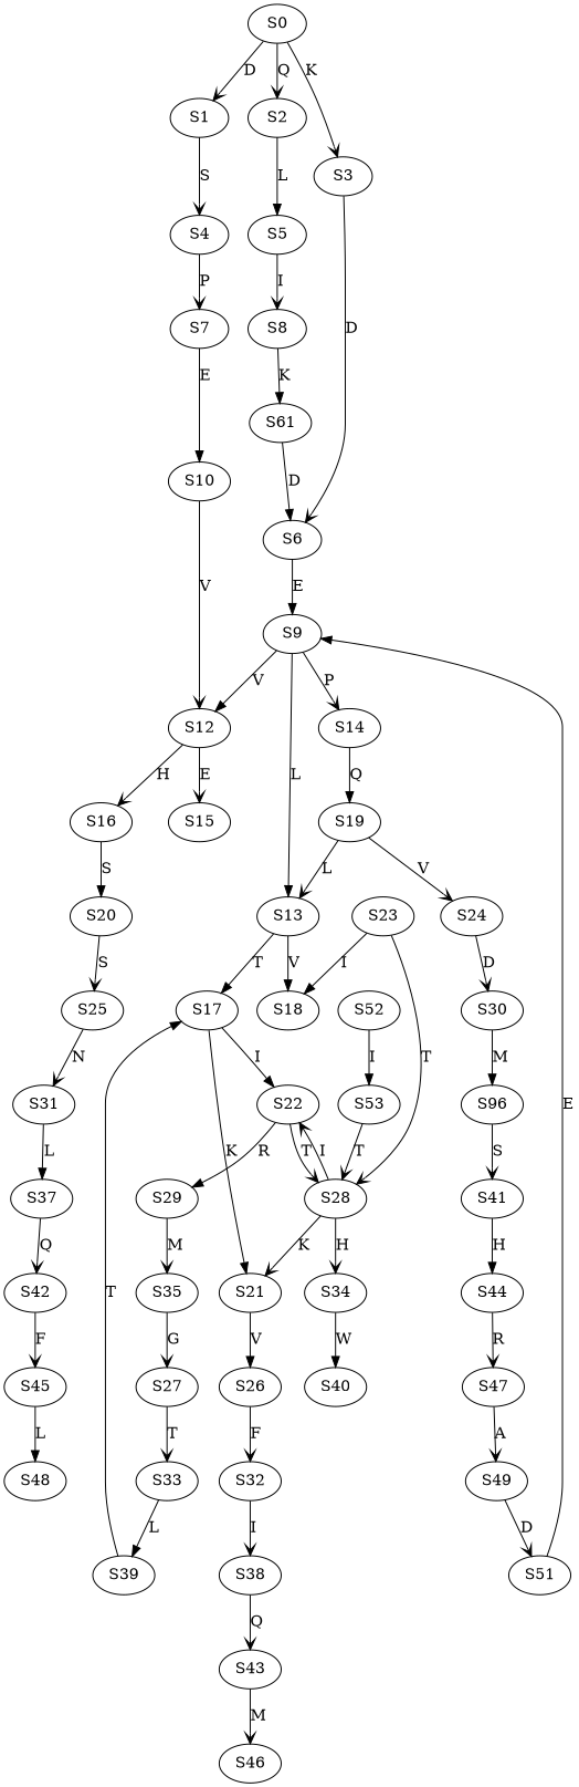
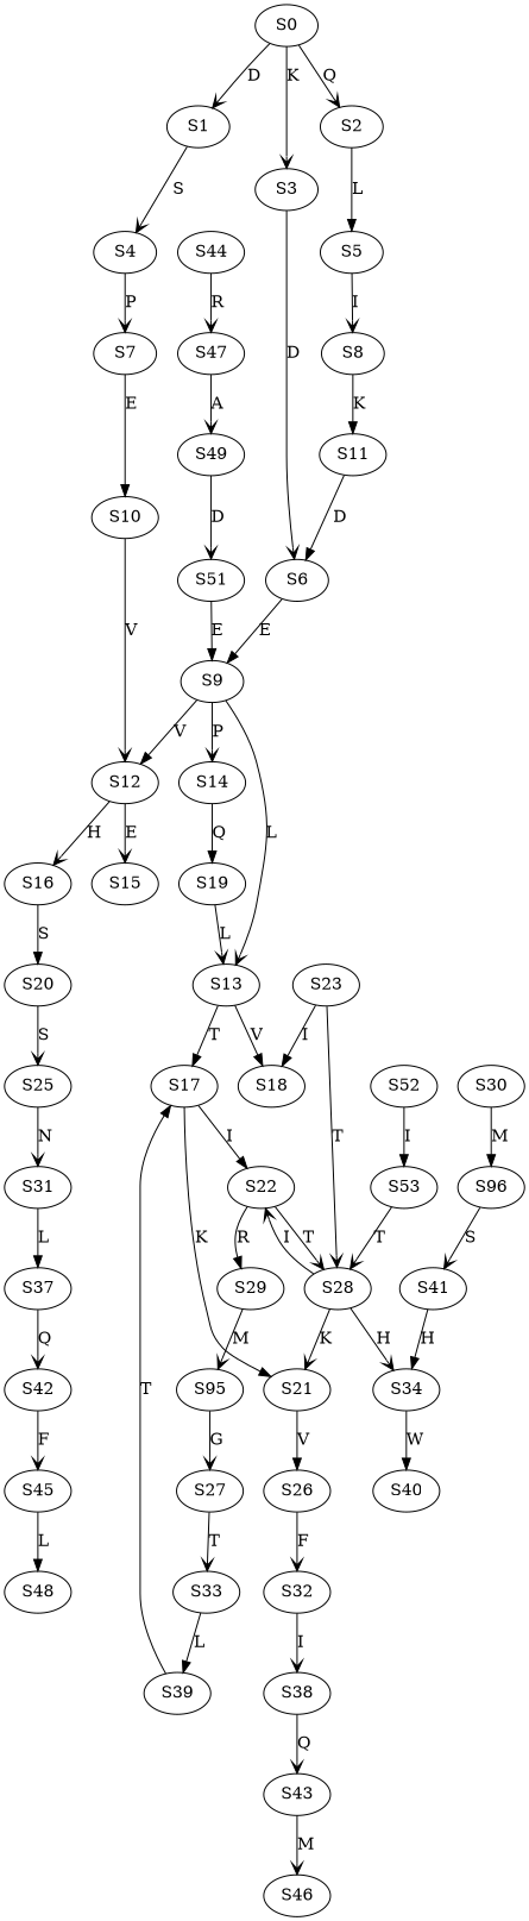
  strict digraph {
    edge [arrowhead=vee]
    S0
    S1
    S2
    S3
    S4
    S5
    S6
    S7
    S8
    S9
    S10
-   S11 [label=S61]
+   S11
    S12
    S13
    S14
    S15
    S16
    S17
    S18
    S19
    S20
    S21
    S22
-   S24
    S25
    S26
    S28
    S29
    S23
    S30
    S31
    S32
    S27
    S33
    S34
-   S35
+   S35 [label=S95]
    n37 [label=S96]
    S37
    S38
    S39
    S40
    S41
    S42
    S43
    S44
    S45
    S46
    S47
    S48
    S49
    S51
    S52
    S53
    S0 -> S1 [label=D]
    S0 -> S2 [label=Q]
    S0 -> S3 [label=K]
    S1 -> S4 [label=S]
    S2 -> S5 [arrowhead=normal label=L]
    S3 -> S6 [label=D]
    S4 -> S7 [label=P]
    S5 -> S8 [label=I]
    S6 -> S9 [arrowhead=normal label=E]
    S7 -> S10 [arrowhead=normal label=E]
    S8 -> S11 [arrowhead=normal label=K]
    S9 -> S12 [arrowhead=normal label=V]
-   S9 -> S13 [arrowhead=normal label=L]
+   S9 -> S13 [label=L]
    S9 -> S14 [label=P]
    S10 -> S12 [label=V]
    S11 -> S6 [arrowhead=normal label=D]
    S12 -> S15 [label=E]
    S12 -> S16 [label=H]
    S13 -> S17 [arrowhead=normal label=T]
    S13 -> S18 [arrowhead=normal label=V]
    S14 -> S19 [arrowhead=normal label=Q]
    S16 -> S20 [arrowhead=normal label=S]
    S17 -> S21 [arrowhead=normal label=K]
    S17 -> S22 [arrowhead=normal label=I]
    S19 -> S13 [label=L]
-   S19 -> S24 [label=V]
    S20 -> S25 [label=S]
    S21 -> S26 [arrowhead=normal label=V]
    S22 -> S28 [label=T]
    S22 -> S29 [arrowhead=normal label=R]
-   S24 -> S30 [label=D]
    S25 -> S31 [label=N]
    S26 -> S32 [label=F]
    S28 -> S21 [label=K]
    S28 -> S22 [label=I]
    S28 -> S34 [label=H]
    S29 -> S35 [label=M]
    S23 -> S18 [arrowhead=normal label=I]
    S23 -> S28 [label=T]
    S30 -> n37 [arrowhead=normal label=M]
    S31 -> S37 [arrowhead=normal label=L]
    S32 -> S38 [label=I]
    S27 -> S33 [label=T]
    S33 -> S39 [arrowhead=normal label=L]
    S34 -> S40 [arrowhead=normal label=W]
    S35 -> S27 [label=G]
    n37 -> S41 [label=S]
    S37 -> S42 [label=Q]
    S38 -> S43 [label=Q]
    S39 -> S17 [arrowhead=normal label=T]
-   S41 -> S44 [arrowhead=normal label=H]
+   S41 -> S34 [arrowhead=normal label=H]
    S42 -> S45 [label=F]
    S43 -> S46 [label=M]
    S44 -> S47 [label=R]
    S45 -> S48 [arrowhead=normal label=L]
    S47 -> S49 [label=A]
    S49 -> S51 [label=D]
    S51 -> S9 [arrowhead=normal label=E]
    S52 -> S53 [arrowhead=normal label=I]
    S53 -> S28 [label=T]
  }
